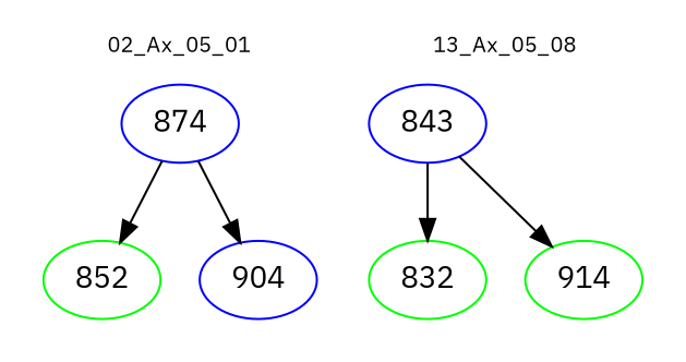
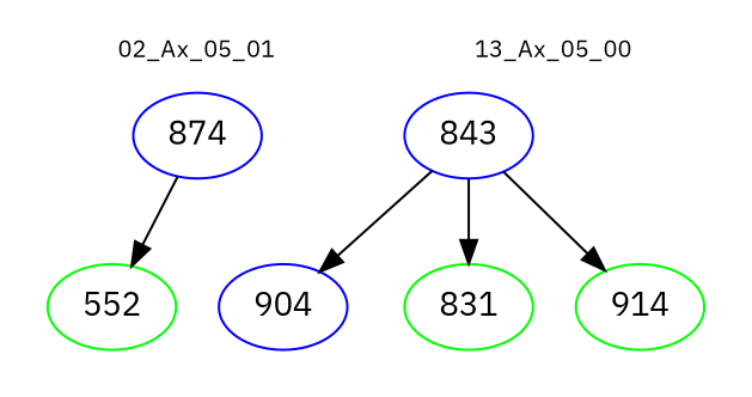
  digraph {
    fontname="IBM Plex Sans"
    node [color=blue fontname="IBM Plex Sans"]
    edge [color=black fontname="IBM Plex Sans"]
    n1 [label=874]
-   n2 [color=green label=852]
+   n2 [color=green label=552]
    n3 [label=904]
    n4 [label=843]
-   n5 [color=green label=832]
+   n5 [color=green label=831]
    n6 [color=green label=914]
    subgraph cluster_1 {
      color=white
      fontsize=10
      label="02_Ax_05_01"
      n1
      n2
      n3
    }
    subgraph cluster_2 {
      color=white
      fontsize=10
-     label="13_Ax_05_08"
+     label="13_Ax_05_00"
      n4
      n5
      n6
    }
    n1 -> n2
-   n1 -> n3
+   n4 -> n3
    n4 -> n5
    n4 -> n6
  }
